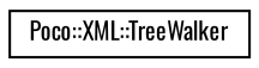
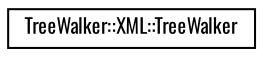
  digraph {
    rankdir=LR
    fontname=Oswald
-   n1 [color=black fillcolor=white fontname=Oswald fontsize=10 height=0.2 label="Poco::XML::TreeWalker" shape=record style=filled width=0.4]
+   n1 [color=black fillcolor=white fontname=Oswald fontsize=10 height=0.2 label="TreeWalker::XML::TreeWalker" shape=record style=filled width=0.4]
  }
